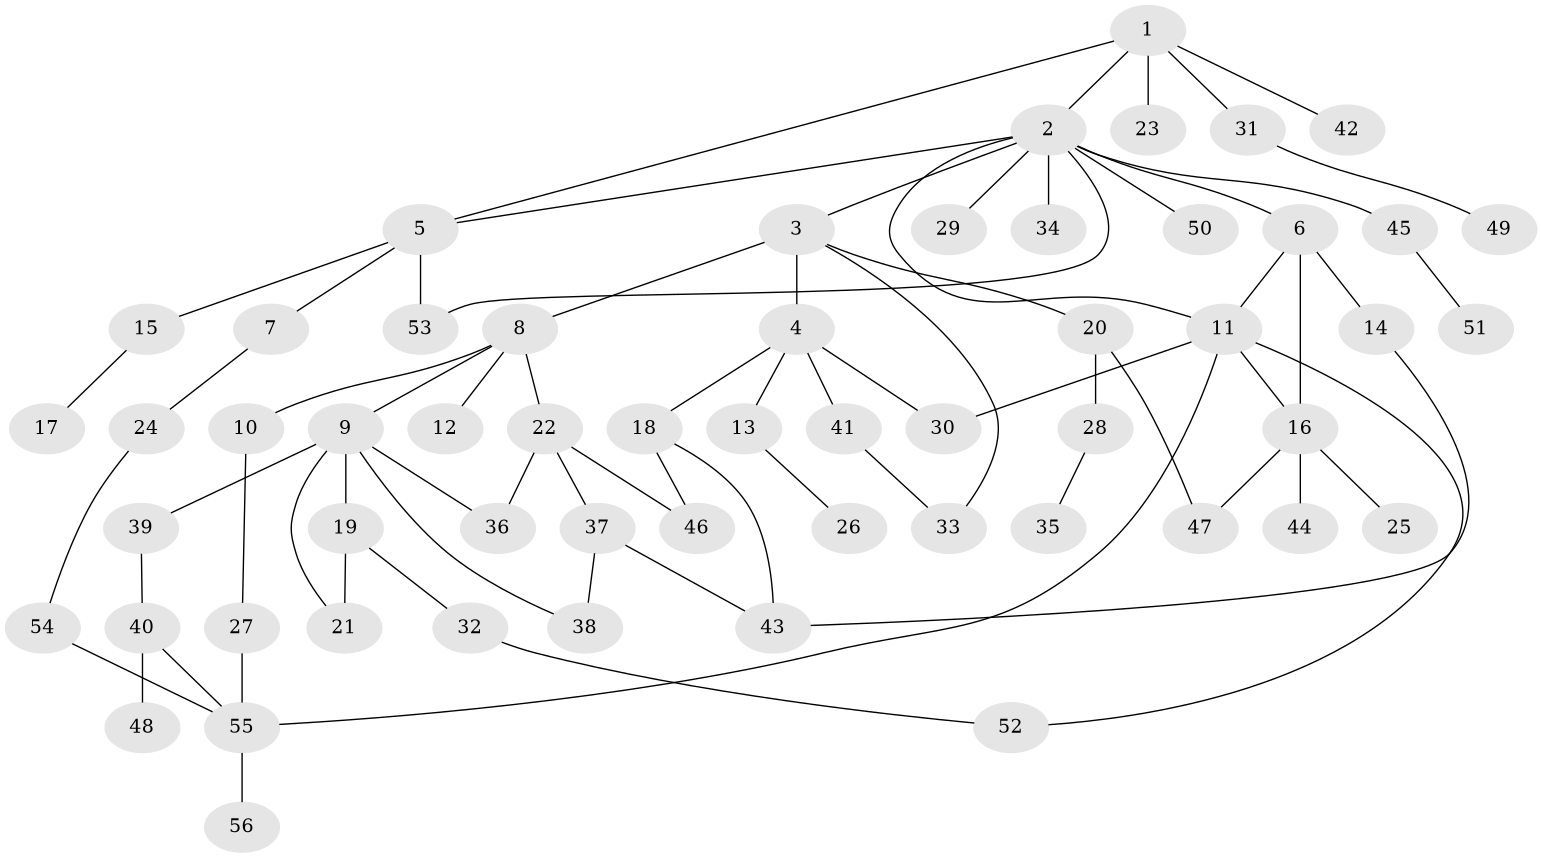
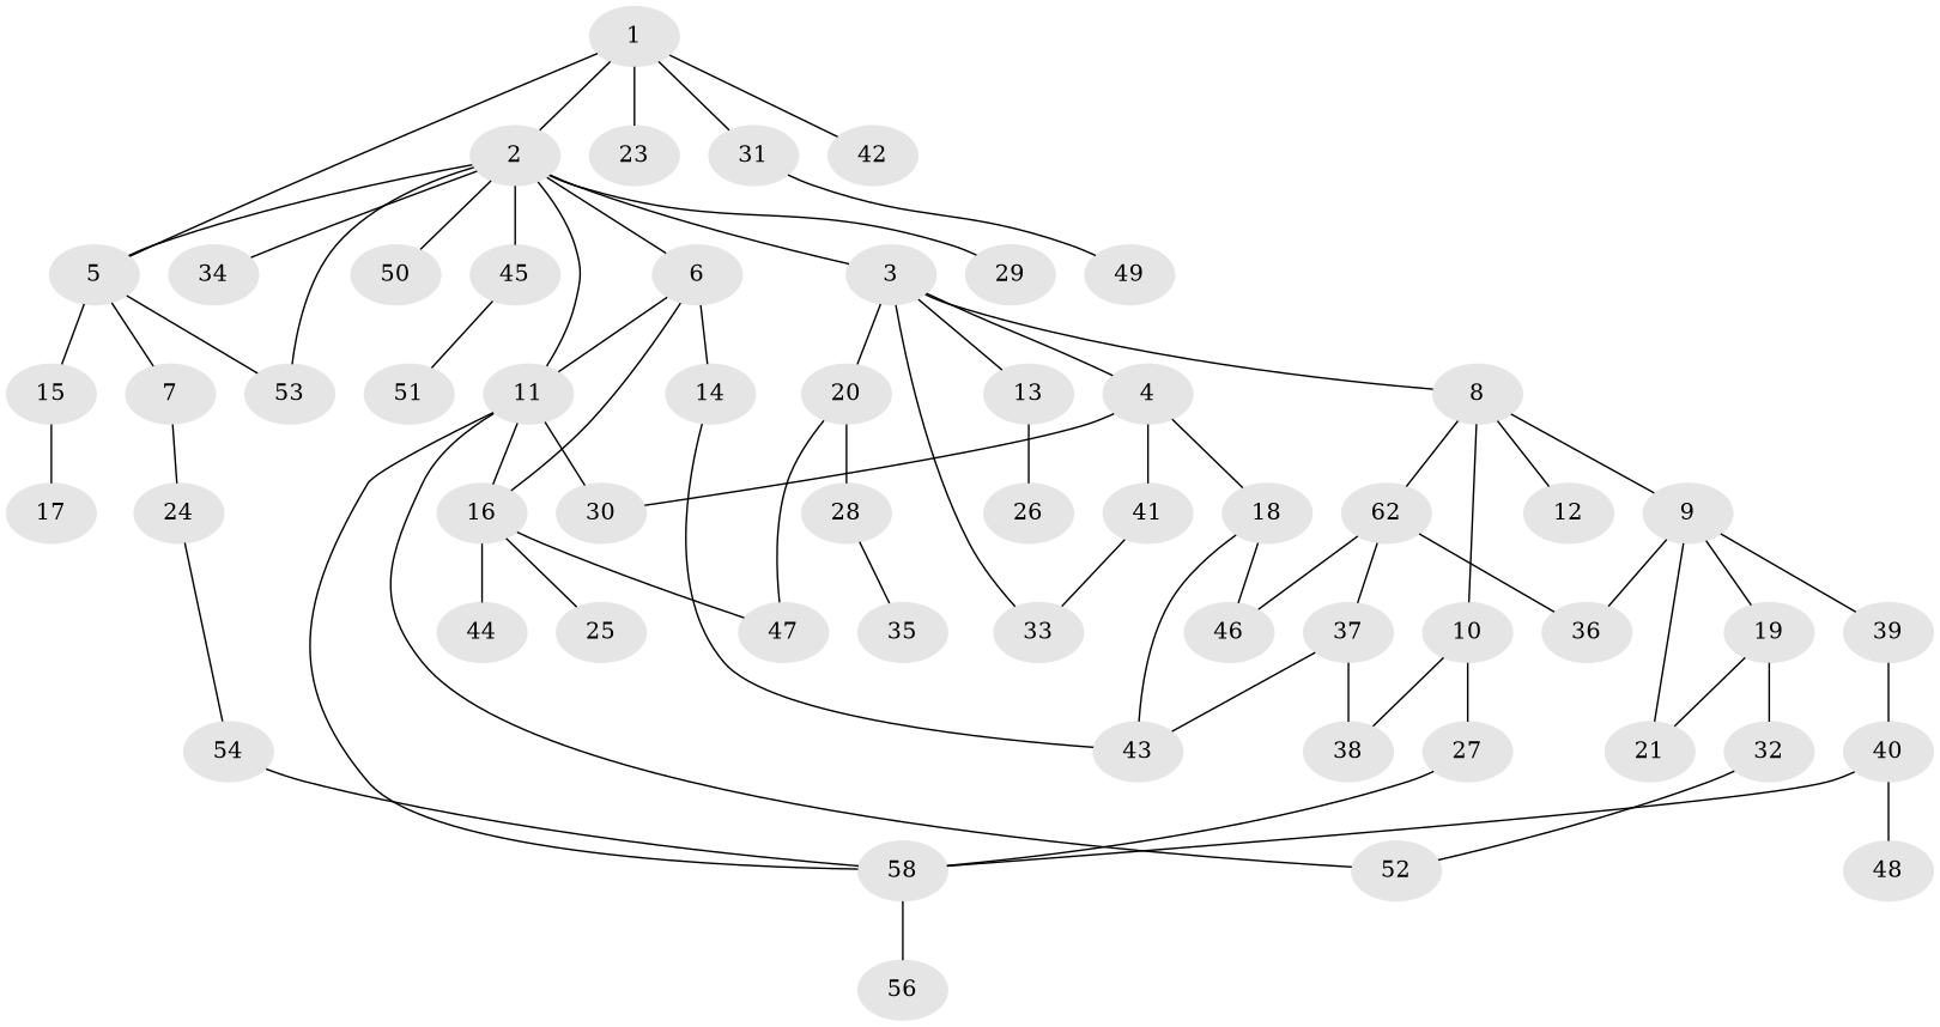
  graph {
    node [color=gray90 style=filled]
    1
    2
    5
    23
    31
    42
    3
    6
    11
    29
    34
    45
    50
    53
    7
    15
    49
    4
    8
    20
    33
    14
    16
    30
    52
-   55
+   55 [label=58]
    51
    13
    18
    41
    9
    10
    12
-   22
+   22 [label=62]
    47
    28
    26
    43
    46
    24
    17
    25
    44
    54
    19
    21
    36
    38
    39
    27
    37
    32
    40
    56
    35
    48
    1 -- 2
    1 -- 5
    1 -- 23
    1 -- 31
    1 -- 42
    2 -- 5
    2 -- 3
    2 -- 6
    2 -- 11
    2 -- 29
    2 -- 34
    2 -- 45
    2 -- 50
    2 -- 53
    5 -- 53
    5 -- 7
    5 -- 15
    31 -- 49
    3 -- 4
    3 -- 8
    3 -- 20
    3 -- 33
    6 -- 11
    6 -- 14
    6 -- 16
    11 -- 16
    11 -- 30
    11 -- 52
    11 -- 55
    45 -- 51
    7 -- 24
    15 -- 17
    4 -- 30
-   4 -- 13
+   3 -- 13
    4 -- 18
    4 -- 41
    8 -- 9
    8 -- 10
    8 -- 12
    8 -- 22
    20 -- 47
    20 -- 28
    14 -- 43
    16 -- 47
    16 -- 25
    16 -- 44
    55 -- 56
    13 -- 26
    18 -- 43
    18 -- 46
    41 -- 33
    9 -- 19
    9 -- 21
    9 -- 36
-   9 -- 38
+   10 -- 38
    9 -- 39
    10 -- 27
    22 -- 46
    22 -- 36
    22 -- 37
    28 -- 35
    24 -- 54
    54 -- 55
    19 -- 21
    19 -- 32
    39 -- 40
    27 -- 55
    37 -- 43
    37 -- 38
    32 -- 52
    40 -- 55
    40 -- 48
  }
